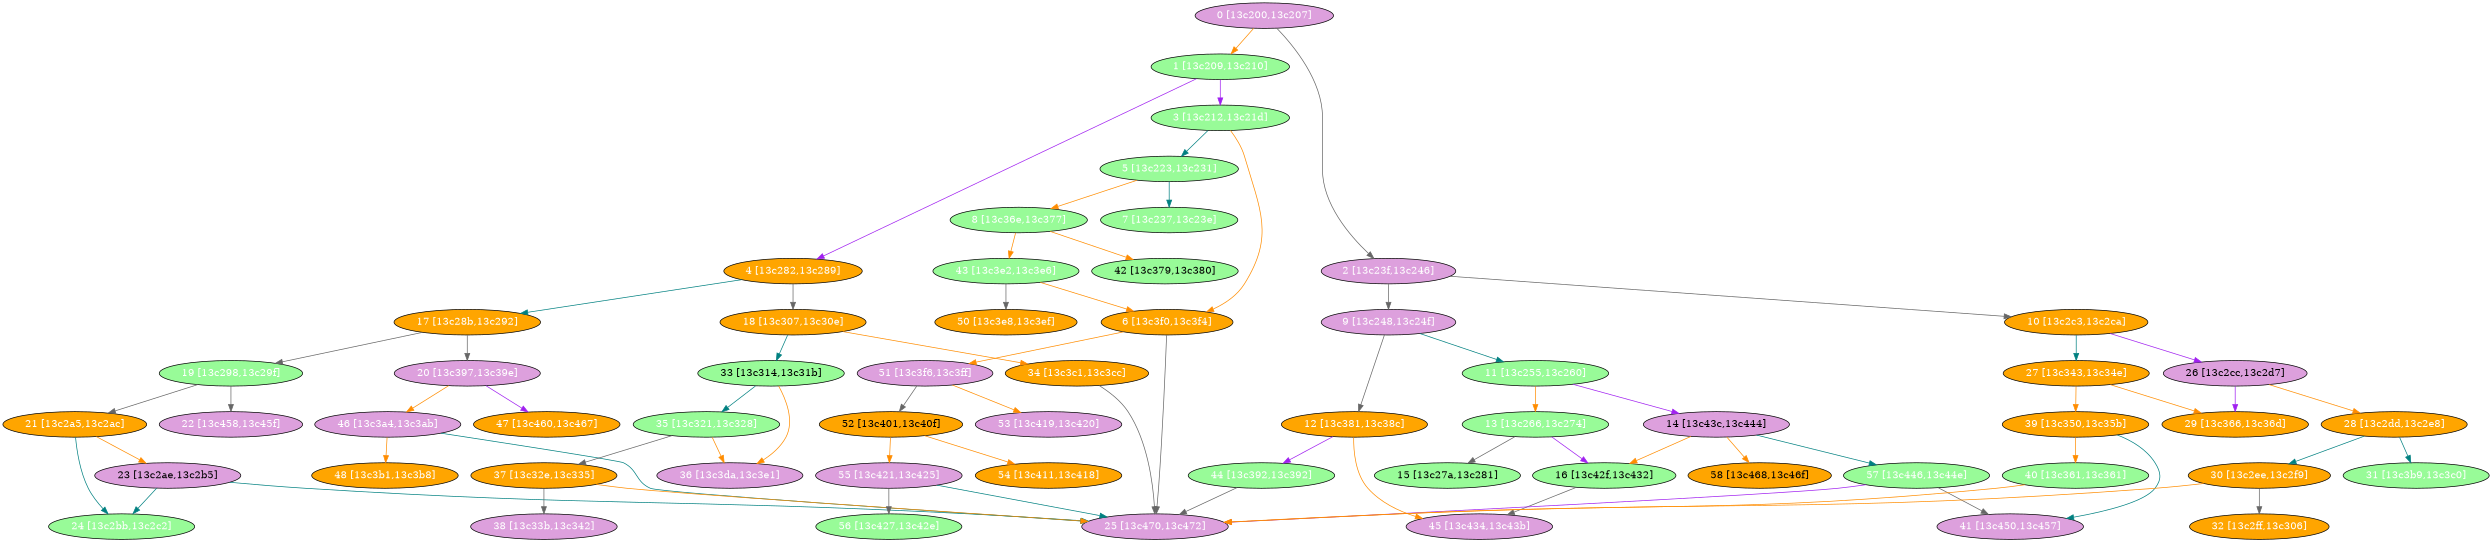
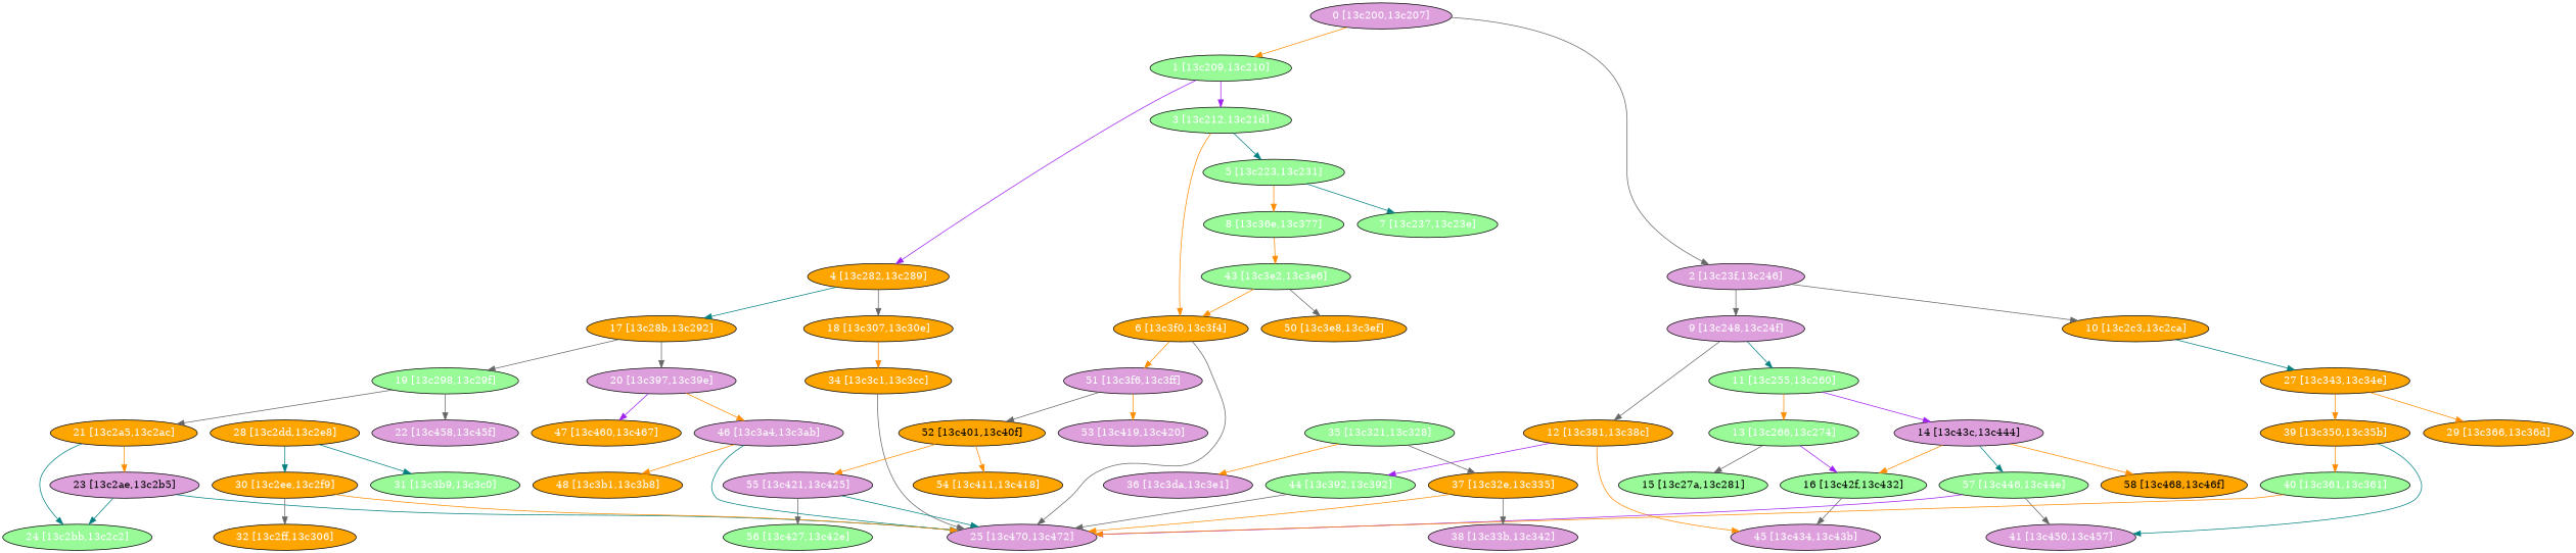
  digraph {
    node [fillcolor=orange fontcolor="#ffffff" shape=oval style=filled]
    edge [color=darkorange]
    n1 [fillcolor=plum label="0 [13c200,13c207]"]
    n2 [fillcolor=palegreen label="1 [13c209,13c210]"]
    n3 [fillcolor=plum label="2 [13c23f,13c246]"]
    n4 [fillcolor=palegreen label="3 [13c212,13c21d]"]
    n5 [label="4 [13c282,13c289]"]
    n6 [fillcolor=plum label="9 [13c248,13c24f]"]
    n7 [label="10 [13c2c3,13c2ca]"]
    n8 [fillcolor=palegreen label="5 [13c223,13c231]"]
    n9 [label="6 [13c3f0,13c3f4]"]
    n10 [label="17 [13c28b,13c292]"]
    n11 [label="18 [13c307,13c30e]"]
    n12 [fillcolor=palegreen label="11 [13c255,13c260]"]
    n13 [label="12 [13c381,13c38c]"]
-   n14 [fillcolor=plum fontcolor="#000000" label="26 [13c2cc,13c2d7]"]
    n15 [label="27 [13c343,13c34e]"]
    n16 [fillcolor=palegreen label="7 [13c237,13c23e]"]
    n17 [fillcolor=palegreen label="8 [13c36e,13c377]"]
    n18 [fillcolor=plum label="25 [13c470,13c472]"]
    n19 [fillcolor=plum label="51 [13c3f6,13c3ff]"]
    n20 [fillcolor=palegreen label="19 [13c298,13c29f]"]
    n21 [fillcolor=plum label="20 [13c397,13c39e]"]
-   n22 [fillcolor=palegreen fontcolor="#000000" label="33 [13c314,13c31b]"]
    n23 [label="34 [13c3c1,13c3cc]"]
-   n24 [fillcolor=palegreen fontcolor="#000000" label="42 [13c379,13c380]"]
    n25 [fillcolor=palegreen label="43 [13c3e2,13c3e6]"]
    n26 [fontcolor="#000000" label="52 [13c401,13c40f]"]
    n27 [fillcolor=plum label="53 [13c419,13c420]"]
    n28 [label="50 [13c3e8,13c3ef]"]
    n29 [fillcolor=palegreen label="13 [13c266,13c274]"]
    n30 [fillcolor=plum fontcolor="#000000" label="14 [13c43c,13c444]"]
    n31 [fillcolor=palegreen label="44 [13c392,13c392]"]
    n32 [fillcolor=plum label="45 [13c434,13c43b]"]
    n33 [label="28 [13c2dd,13c2e8]"]
    n34 [label="29 [13c366,13c36d]"]
    n35 [label="39 [13c350,13c35b]"]
    n36 [fillcolor=palegreen fontcolor="#000000" label="15 [13c27a,13c281]"]
    n37 [fillcolor=palegreen fontcolor="#000000" label="16 [13c42f,13c432]"]
    n38 [fillcolor=palegreen label="57 [13c446,13c44e]"]
    n39 [fontcolor="#000000" label="58 [13c468,13c46f]"]
    n40 [fillcolor=plum label="41 [13c450,13c457]"]
    n41 [label="21 [13c2a5,13c2ac]"]
    n42 [fillcolor=plum label="22 [13c458,13c45f]"]
    n43 [fillcolor=plum label="46 [13c3a4,13c3ab]"]
    n44 [label="47 [13c460,13c467]"]
    n45 [fillcolor=palegreen label="35 [13c321,13c328]"]
    n46 [fillcolor=plum label="36 [13c3da,13c3e1]"]
    n47 [fillcolor=plum fontcolor="#000000" label="23 [13c2ae,13c2b5]"]
    n48 [fillcolor=palegreen label="24 [13c2bb,13c2c2]"]
    n49 [label="48 [13c3b1,13c3b8]"]
    n50 [label="30 [13c2ee,13c2f9]"]
    n51 [fillcolor=palegreen label="31 [13c3b9,13c3c0]"]
    n52 [fillcolor=palegreen label="40 [13c361,13c361]"]
    n53 [label="32 [13c2ff,13c306]"]
    n54 [label="37 [13c32e,13c335]"]
    n55 [fillcolor=plum label="38 [13c33b,13c342]"]
    n56 [label="54 [13c411,13c418]"]
    n57 [fillcolor=plum label="55 [13c421,13c425]"]
    n58 [fillcolor=palegreen label="56 [13c427,13c42e]"]
    n1 -> n2
    n1 -> n3 [color=gray40]
    n2 -> n4 [color=purple]
    n2 -> n5 [color=purple]
    n3 -> n6 [color=gray40]
    n3 -> n7 [color=gray40]
    n4 -> n8 [color=teal]
    n4 -> n9
    n5 -> n10 [color=teal]
    n5 -> n11 [color=gray40]
    n6 -> n12 [color=teal]
    n6 -> n13 [color=gray40]
-   n7 -> n14 [color=purple]
    n7 -> n15 [color=teal]
    n8 -> n16 [color=teal]
    n8 -> n17
    n9 -> n18 [color=gray40]
    n9 -> n19
    n10 -> n20 [color=gray40]
    n10 -> n21 [color=gray40]
-   n11 -> n22 [color=teal]
    n11 -> n23
    n12 -> n29
    n12 -> n30 [color=purple]
    n13 -> n31 [color=purple]
    n13 -> n32
-   n14 -> n33
-   n14 -> n34 [color=purple]
    n15 -> n34
    n15 -> n35
-   n17 -> n24
    n17 -> n25
    n19 -> n26 [color=gray40]
    n19 -> n27
    n20 -> n41 [color=gray40]
    n20 -> n42 [color=gray40]
    n21 -> n43
    n21 -> n44 [color=purple]
-   n22 -> n45 [color=teal]
-   n22 -> n46
    n23 -> n18 [color=gray40]
    n25 -> n9
    n25 -> n28 [color=gray40]
    n26 -> n56
    n26 -> n57
    n29 -> n36 [color=gray40]
    n29 -> n37 [color=purple]
    n30 -> n37
    n30 -> n38 [color=teal]
    n30 -> n39
    n31 -> n18 [color=gray40]
    n33 -> n50 [color=teal]
    n33 -> n51 [color=teal]
    n35 -> n40 [color=teal]
    n35 -> n52
    n37 -> n32 [color=gray40]
    n38 -> n18 [color=purple]
    n38 -> n40 [color=gray40]
    n41 -> n47
    n41 -> n48 [color=teal]
    n43 -> n18 [color=teal]
    n43 -> n49
    n45 -> n46
    n45 -> n54 [color=gray40]
    n47 -> n18 [color=teal]
    n47 -> n48 [color=teal]
    n50 -> n18
    n50 -> n53 [color=gray40]
    n52 -> n18
    n54 -> n18
    n54 -> n55 [color=gray40]
    n57 -> n18 [color=teal]
    n57 -> n58 [color=gray40]
  }
